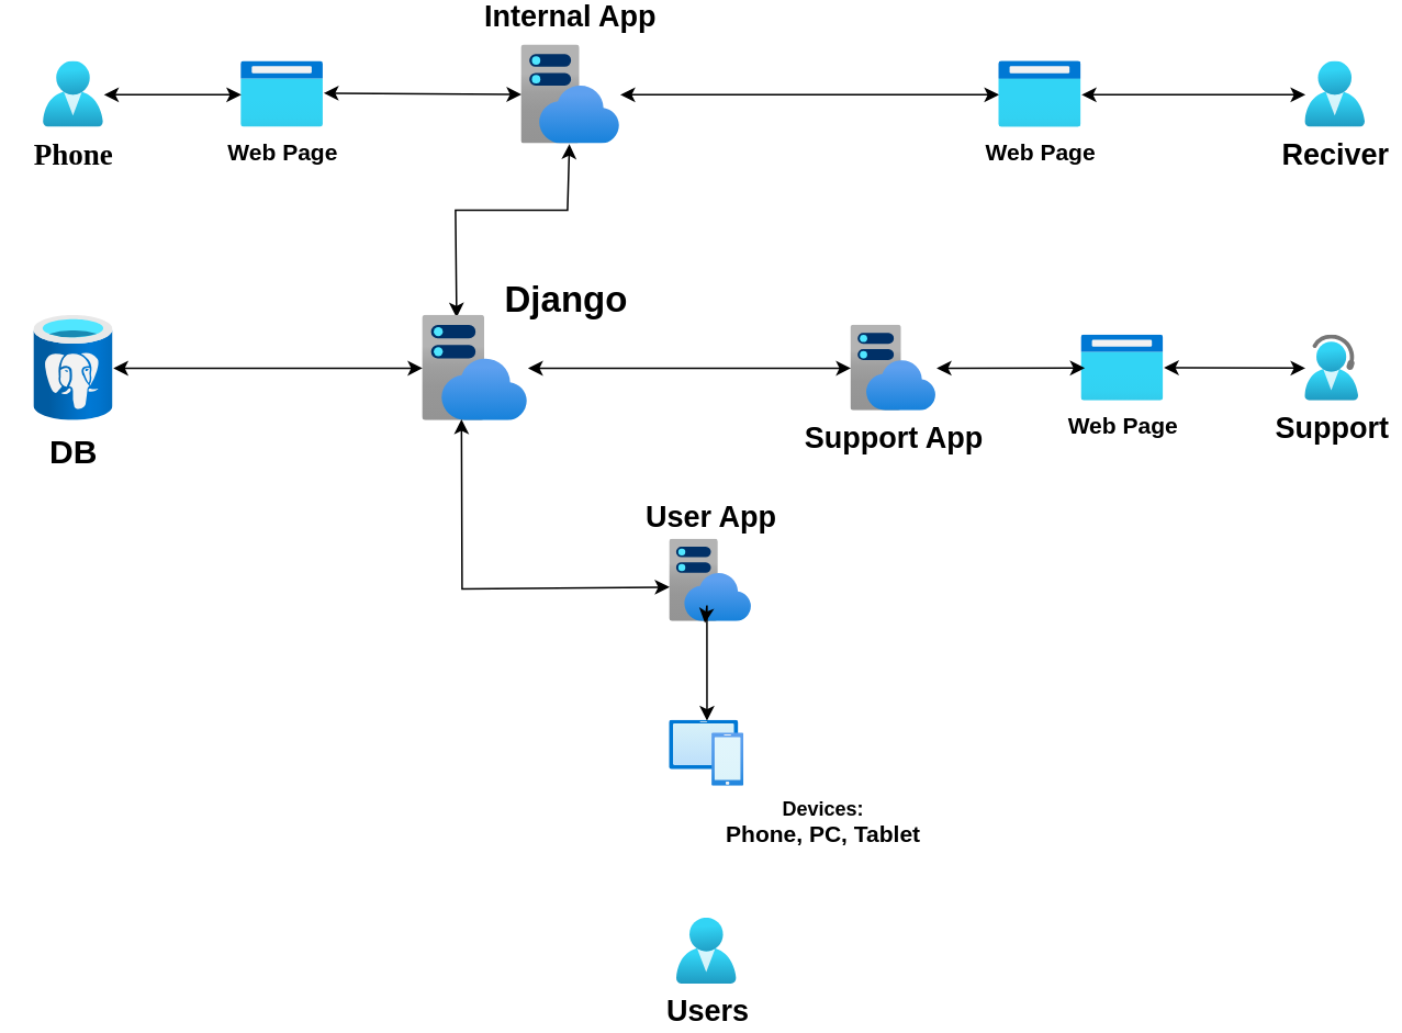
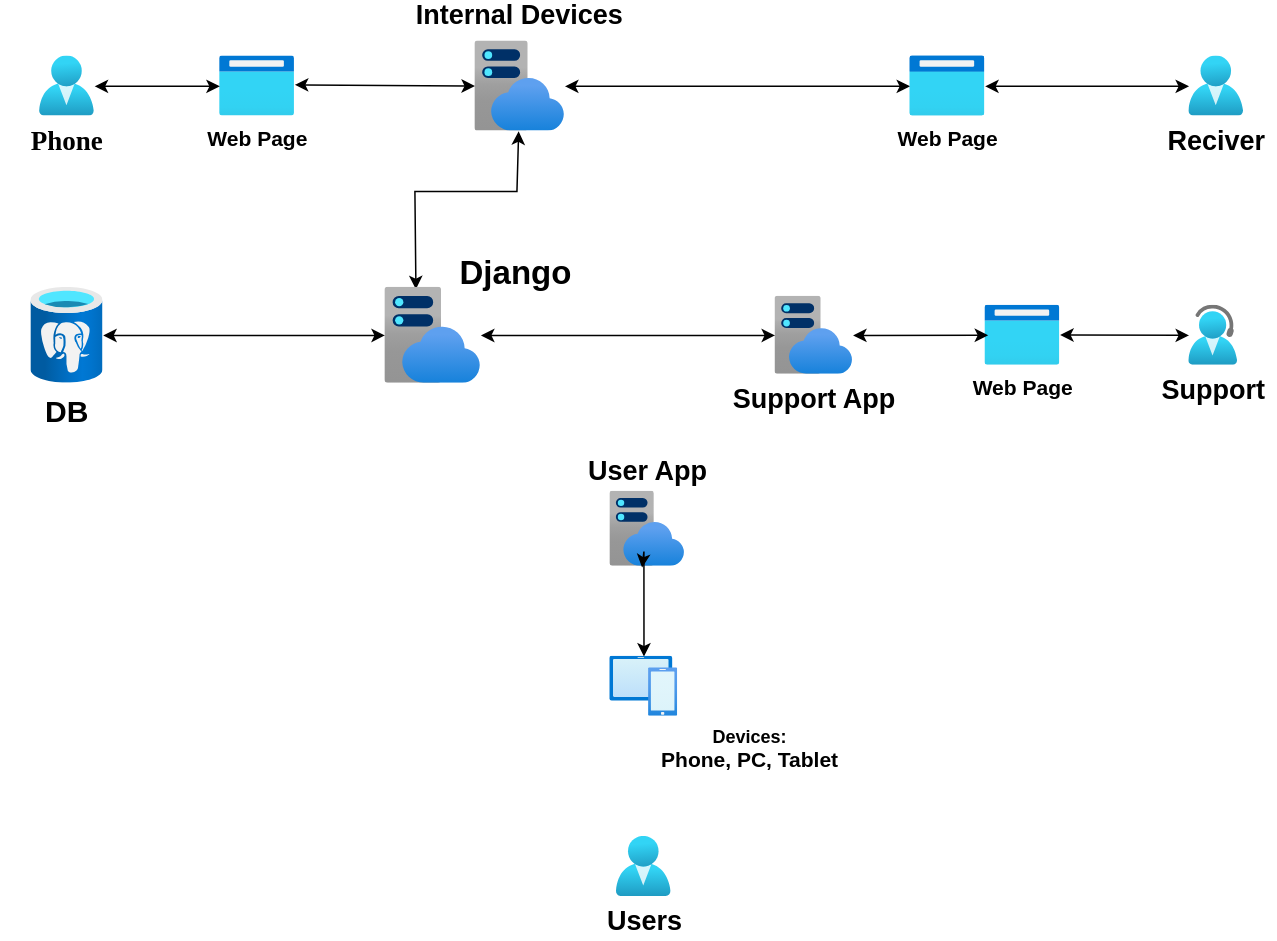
  <mxCell id="0" />
  <mxCell id="1" parent="0" />
  <mxCell id="2" value="DB" style="image;aspect=fixed;html=1;points=[];align=center;fontSize=20;image=img/lib/azure2/databases/Azure_Database_PostgreSQL_Server.svg;fontStyle=1" vertex="1" parent="1"><mxGeometry x="20.29" y="184" width="48" height="64" as="geometry" /></mxCell>
  <mxCell id="3" value="Web Page" style="image;aspect=fixed;html=1;points=[];align=center;fontSize=14;image=img/lib/azure2/general/Browser.svg;fontStyle=1" vertex="1" parent="1"><mxGeometry x="146" y="30" width="50" height="40" as="geometry" /></mxCell>
  <mxCell id="4" value="&lt;div style=&quot;font-size: 18px;&quot;&gt;Support&lt;/div&gt;" style="image;aspect=fixed;html=1;points=[];align=center;fontSize=12;image=img/lib/azure2/general/Help_and_Support.svg;fontStyle=1" vertex="1" parent="1"><mxGeometry x="791.89" y="196" width="32.46" height="40" as="geometry" /></mxCell>
  <mxCell id="5" value="Reciver" style="image;aspect=fixed;html=1;points=[];align=center;fontSize=18;image=img/lib/azure2/identity/Users.svg;fontStyle=1" vertex="1" parent="1"><mxGeometry x="791.89" y="30" width="36.57" height="40" as="geometry" /></mxCell>
  <mxCell id="6" value="&lt;font style=&quot;font-size: 18px;&quot; face=&quot;Verdana&quot;&gt;Phone&lt;/font&gt;" style="image;aspect=fixed;html=1;points=[];align=center;fontSize=18;image=img/lib/azure2/identity/Users.svg;whiteSpace=wrap;labelBorderColor=none;fontStyle=1" vertex="1" parent="1"><mxGeometry x="26" y="30" width="36.57" height="40" as="geometry" /></mxCell>
  <mxCell id="7" value="Users" style="image;aspect=fixed;html=1;points=[];align=center;fontSize=18;image=img/lib/azure2/identity/Users.svg;fontStyle=1" vertex="1" parent="1"><mxGeometry x="410.38" y="550" width="36.57" height="40" as="geometry" /></mxCell>
  <mxCell id="8" value="&lt;div&gt;Devices:&lt;/div&gt;&lt;div style=&quot;font-size: 14px;&quot;&gt;Phone, PC, Tablet&lt;br&gt;&lt;/div&gt;" style="image;aspect=fixed;html=1;points=[];align=center;fontSize=12;image=img/lib/azure2/intune/Devices.svg;fontStyle=1;spacingLeft=140;" vertex="1" parent="1"><mxGeometry x="406" y="430" width="45.33" height="40" as="geometry" /></mxCell>
  <mxCell id="9" value="" style="image;aspect=fixed;html=1;points=[];align=center;fontSize=12;image=img/lib/azure2/general/Browser.svg;" vertex="1" parent="1"><mxGeometry x="606" y="30" width="50" height="40" as="geometry" /></mxCell>
  <mxCell id="10" value="" style="endArrow=classic;startArrow=classic;html=1;rounded=0;" edge="1" parent="1" source="17" target="5"><mxGeometry width="50" height="50" relative="1" as="geometry"><mxPoint x="686" y="49.81" as="sourcePoint" /><mxPoint x="786" y="49.81" as="targetPoint" /></mxGeometry></mxCell>
  <mxCell id="11" value="" style="endArrow=classic;startArrow=classic;html=1;rounded=0;" edge="1" parent="1" source="6" target="3"><mxGeometry width="50" height="50" relative="1" as="geometry"><mxPoint x="86" y="49.68" as="sourcePoint" /><mxPoint x="186" y="50" as="targetPoint" /></mxGeometry></mxCell>
- <mxCell id="12" value="Internal App&#10;" style="image;aspect=fixed;points=[];align=center;fontSize=18;image=img/lib/azure2/app_services/App_Service_Plans.svg;horizontal=1;verticalAlign=top;spacingRight=0;spacingBottom=0;spacingTop=-95;labelBorderColor=none;fontStyle=1" vertex="1" parent="1"><mxGeometry x="316" y="20" width="60" height="60" as="geometry" /></mxCell>
+ <mxCell id="12" value="Internal Devices&#10;" style="image;aspect=fixed;points=[];align=center;fontSize=18;image=img/lib/azure2/app_services/App_Service_Plans.svg;horizontal=1;verticalAlign=top;spacingRight=0;spacingBottom=0;spacingTop=-95;labelBorderColor=none;fontStyle=1" vertex="1" parent="1"><mxGeometry x="316" y="20" width="60" height="60" as="geometry" /></mxCell>
  <mxCell id="13" value="" style="endArrow=classic;startArrow=classic;html=1;rounded=0;exitX=1;exitY=0.475;exitDx=0;exitDy=0;exitPerimeter=0;" edge="1" parent="1" source="3" target="12"><mxGeometry width="50" height="50" relative="1" as="geometry"><mxPoint x="246" y="50" as="sourcePoint" /><mxPoint x="386" y="50" as="targetPoint" /></mxGeometry></mxCell>
  <mxCell id="14" value="" style="endArrow=classic;startArrow=classic;html=1;rounded=0;" edge="1" parent="1" source="12" target="17"><mxGeometry width="50" height="50" relative="1" as="geometry"><mxPoint x="472.57" y="49.68" as="sourcePoint" /><mxPoint x="592.57" y="49.68" as="targetPoint" /></mxGeometry></mxCell>
  <mxCell id="15" value="" style="endArrow=classic;startArrow=classic;html=1;rounded=0;exitX=0.323;exitY=0.019;exitDx=0;exitDy=0;exitPerimeter=0;" edge="1" parent="1" source="24" target="12"><mxGeometry width="50" height="50" relative="1" as="geometry"><mxPoint x="286" y="170" as="sourcePoint" /><mxPoint x="336" y="80" as="targetPoint" /><Array as="points"><mxPoint x="276" y="120" /><mxPoint x="344" y="120" /></Array></mxGeometry></mxCell>
  <mxCell id="16" value="Support App" style="image;aspect=fixed;html=1;points=[];align=center;fontSize=18;image=img/lib/azure2/app_services/App_Service_Plans.svg;fontStyle=1" vertex="1" parent="1"><mxGeometry x="516" y="190" width="52" height="52" as="geometry" /></mxCell>
  <mxCell id="17" value="Web Page" style="image;aspect=fixed;html=1;points=[];align=center;fontSize=14;image=img/lib/azure2/general/Browser.svg;fontStyle=1" vertex="1" parent="1"><mxGeometry x="606" y="30" width="50" height="40" as="geometry" /></mxCell>
  <mxCell id="18" value="Web Page" style="image;aspect=fixed;html=1;points=[];align=center;fontSize=14;image=img/lib/azure2/general/Browser.svg;fontStyle=1" vertex="1" parent="1"><mxGeometry x="656" y="196" width="50" height="40" as="geometry" /></mxCell>
  <mxCell id="19" value="" style="endArrow=classic;startArrow=classic;html=1;rounded=0;exitX=1;exitY=0.492;exitDx=0;exitDy=0;exitPerimeter=0;" edge="1" parent="1" source="18" target="4"><mxGeometry width="50" height="50" relative="1" as="geometry"><mxPoint x="726" y="216" as="sourcePoint" /><mxPoint x="786" y="215.68" as="targetPoint" /></mxGeometry></mxCell>
  <mxCell id="20" value="" style="endArrow=classic;startArrow=classic;html=1;rounded=0;entryX=0.04;entryY=0.496;entryDx=0;entryDy=0;entryPerimeter=0;" edge="1" parent="1" source="16" target="18"><mxGeometry width="50" height="50" relative="1" as="geometry"><mxPoint x="586" y="216" as="sourcePoint" /><mxPoint x="636" y="216" as="targetPoint" /></mxGeometry></mxCell>
  <mxCell id="21" value="" style="endArrow=classic;startArrow=classic;html=1;rounded=0;" edge="1" parent="1" source="24" target="16"><mxGeometry width="50" height="50" relative="1" as="geometry"><mxPoint x="456" y="215.68" as="sourcePoint" /><mxPoint x="506" y="216" as="targetPoint" /></mxGeometry></mxCell>
  <mxCell id="22" value="User App" style="image;aspect=fixed;html=1;points=[];align=center;fontSize=18;image=img/lib/azure2/app_services/App_Service_Plans.svg;fontStyle=1;spacingBottom=0;spacingTop=-80;" vertex="1" parent="1"><mxGeometry x="406" y="320" width="50" height="50" as="geometry" /></mxCell>
  <mxCell id="23" value="" style="endArrow=classic;startArrow=classic;html=1;rounded=0;exitX=0.428;exitY=1.014;exitDx=0;exitDy=0;exitPerimeter=0;" edge="1" parent="1" source="22" target="8"><mxGeometry width="50" height="50" relative="1" as="geometry"><mxPoint x="428.61" y="334" as="sourcePoint" /><mxPoint x="428.28" y="390" as="targetPoint" /><Array as="points"><mxPoint x="428.61" y="360" /></Array></mxGeometry></mxCell>
  <mxCell id="24" value="&lt;p style=&quot;font-size: 22px;&quot;&gt;&lt;b&gt;Django&lt;br&gt;&lt;/b&gt;&lt;/p&gt;" style="image;aspect=fixed;html=1;points=[];align=center;fontSize=12;image=img/lib/azure2/app_services/App_Service_Plans.svg;spacingTop=-115;spacingLeft=109;spacingRight=0;" vertex="1" parent="1"><mxGeometry x="256" y="184" width="64" height="64" as="geometry" /></mxCell>
- <mxCell id="25" value="" style="endArrow=classic;startArrow=classic;html=1;rounded=0;entryX=0;entryY=0.577;entryDx=0;entryDy=0;entryPerimeter=0;exitX=0.369;exitY=0.984;exitDx=0;exitDy=0;exitPerimeter=0;" edge="1" parent="1" source="24" target="22"><mxGeometry width="50" height="50" relative="1" as="geometry"><mxPoint x="366" y="340" as="sourcePoint" /><mxPoint x="416" y="290" as="targetPoint" /><Array as="points"><mxPoint x="280" y="350" /></Array></mxGeometry></mxCell>
  <mxCell id="26" value="" style="endArrow=classic;startArrow=classic;html=1;rounded=0;" edge="1" parent="1" source="24" target="2"><mxGeometry width="50" height="50" relative="1" as="geometry"><mxPoint x="386" y="340" as="sourcePoint" /><mxPoint x="436" y="290" as="targetPoint" /></mxGeometry></mxCell>
